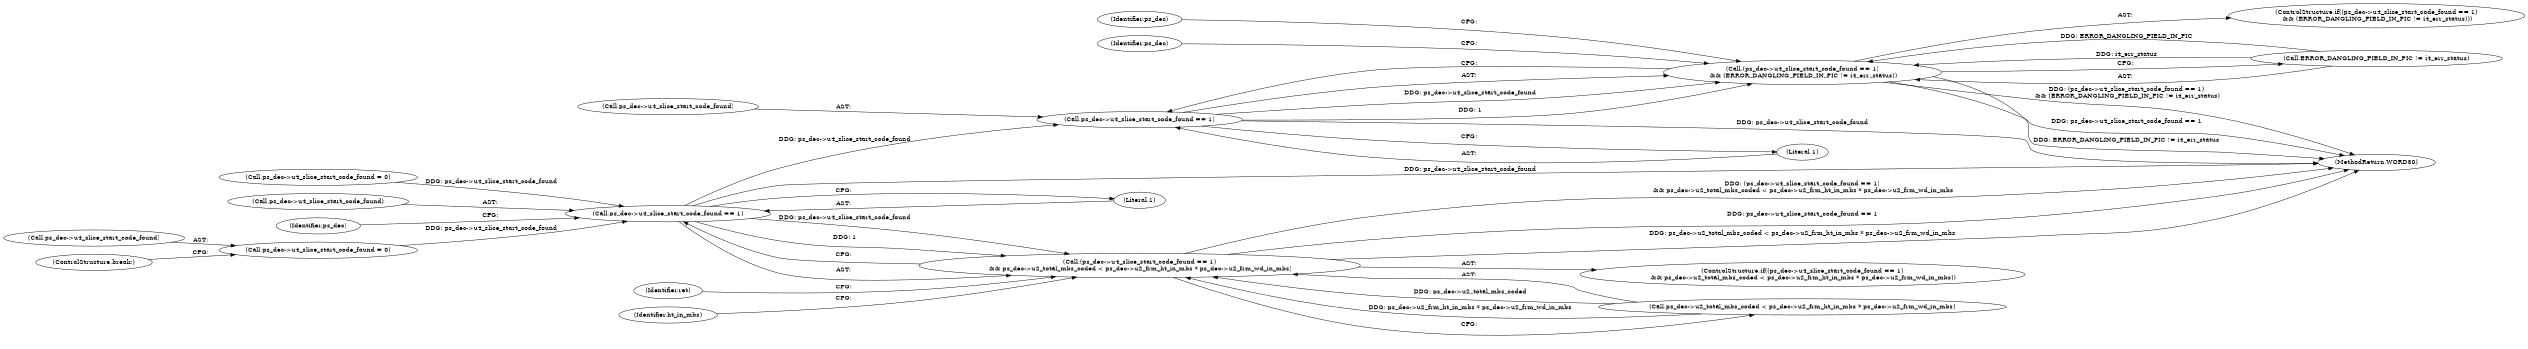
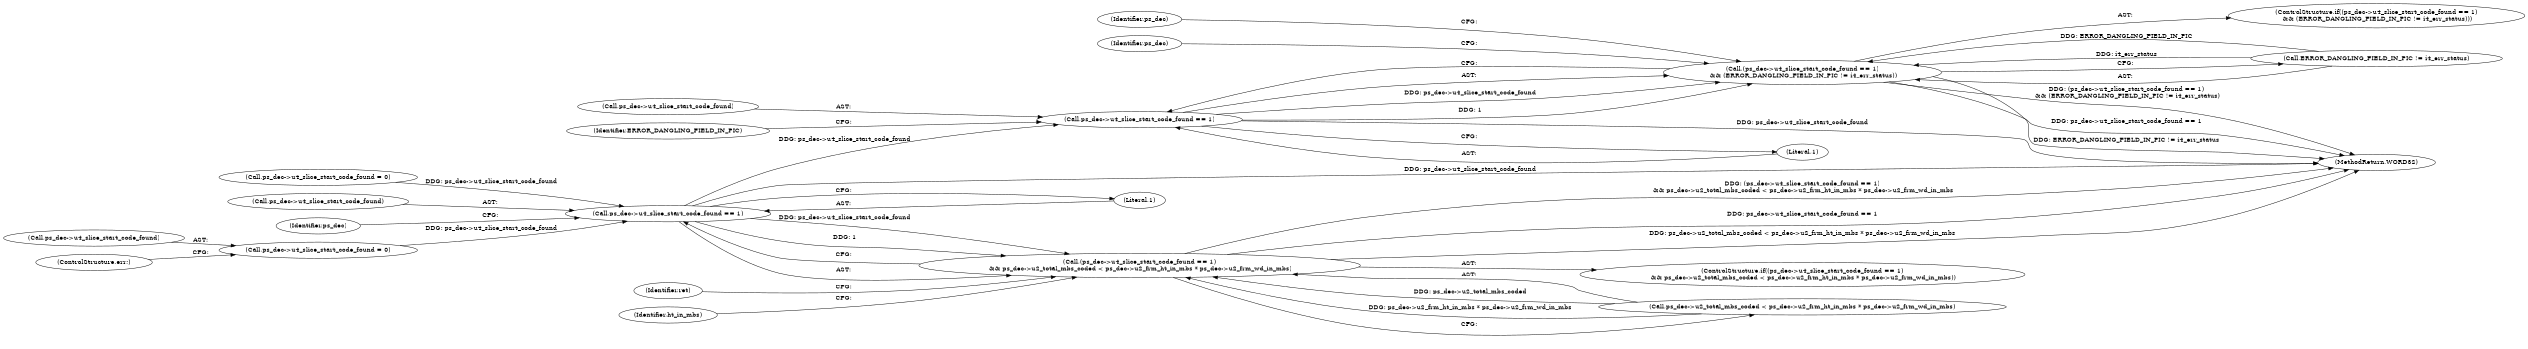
  digraph {
    rankdir=LR
    n1 [label="(Call,ps_dec->u4_slice_start_code_found = 0)"]
    n2 [label="(Call,ps_dec->u4_slice_start_code_found == 1)"]
    n3 [label="(Call,(ps_dec->u4_slice_start_code_found == 1)\n && ps_dec->u2_total_mbs_coded < ps_dec->u2_frm_ht_in_mbs * ps_dec->u2_frm_wd_in_mbs)"]
    n4 [label="(Call,ps_dec->u4_slice_start_code_found == 1)"]
-   n5 [label="(MethodReturn,WORD30)"]
+   n5 [label="(MethodReturn,WORD32)"]
    n6 [label="(Literal,1)"]
    n7 [label="(ControlStructure,if((ps_dec->u4_slice_start_code_found == 1)\n && ps_dec->u2_total_mbs_coded < ps_dec->u2_frm_ht_in_mbs * ps_dec->u2_frm_wd_in_mbs))"]
    n8 [label="(Call,ps_dec->u2_total_mbs_coded < ps_dec->u2_frm_ht_in_mbs * ps_dec->u2_frm_wd_in_mbs)"]
    n9 [label="(Call,(ps_dec->u4_slice_start_code_found == 1)\n && (ERROR_DANGLING_FIELD_IN_PIC != i4_err_status))"]
    n10 [label="(Literal,1)"]
    n11 [label="(ControlStructure,if((ps_dec->u4_slice_start_code_found == 1)\n && (ERROR_DANGLING_FIELD_IN_PIC != i4_err_status)))"]
    n12 [label="(Call,ERROR_DANGLING_FIELD_IN_PIC != i4_err_status)"]
    n13 [label="(Call,ps_dec->u4_slice_start_code_found)"]
    n14 [label="(Identifier,ret)"]
    n15 [label="(Identifier,ht_in_mbs)"]
    n16 [label="(Identifier,ps_dec)"]
    n17 [label="(Call,ps_dec->u4_slice_start_code_found = 0)"]
    n18 [label="(Call,ps_dec->u4_slice_start_code_found)"]
-   n19 [label="(ControlStructure,break;)"]
+   n19 [label="(ControlStructure,err;)"]
    n20 [label="(Call,ps_dec->u4_slice_start_code_found)"]
    n21 [label="(Identifier,ps_dec)"]
+   n22 [label="(Identifier,ERROR_DANGLING_FIELD_IN_PIC)"]
    n23 [label="(Identifier,ps_dec)"]
    n1 -> n2 [label="DDG: ps_dec->u4_slice_start_code_found"]
    n2 -> n3 [label="AST: "]
    n2 -> n3 [label="DDG: ps_dec->u4_slice_start_code_found"]
    n2 -> n3 [label="DDG: 1"]
    n2 -> n4 [label="DDG: ps_dec->u4_slice_start_code_found"]
    n2 -> n5 [label="DDG: ps_dec->u4_slice_start_code_found"]
    n2 -> n6 [label="CFG: "]
    n3 -> n2 [label="CFG: "]
    n3 -> n5 [label="DDG: (ps_dec->u4_slice_start_code_found == 1)\n && ps_dec->u2_total_mbs_coded < ps_dec->u2_frm_ht_in_mbs * ps_dec->u2_frm_wd_in_mbs"]
    n3 -> n5 [label="DDG: ps_dec->u4_slice_start_code_found == 1"]
    n3 -> n5 [label="DDG: ps_dec->u2_total_mbs_coded < ps_dec->u2_frm_ht_in_mbs * ps_dec->u2_frm_wd_in_mbs"]
    n3 -> n7 [label="AST: "]
    n3 -> n8 [label="CFG: "]
    n4 -> n5 [label="DDG: ps_dec->u4_slice_start_code_found"]
    n4 -> n9 [label="AST: "]
    n4 -> n9 [label="DDG: ps_dec->u4_slice_start_code_found"]
    n4 -> n9 [label="DDG: 1"]
    n4 -> n10 [label="CFG: "]
    n6 -> n2 [label="AST: "]
    n8 -> n3 [label="AST: "]
    n8 -> n3 [label="DDG: ps_dec->u2_total_mbs_coded"]
    n8 -> n3 [label="DDG: ps_dec->u2_frm_ht_in_mbs * ps_dec->u2_frm_wd_in_mbs"]
    n9 -> n4 [label="CFG: "]
    n9 -> n5 [label="DDG: ps_dec->u4_slice_start_code_found == 1"]
    n9 -> n5 [label="DDG: ERROR_DANGLING_FIELD_IN_PIC != i4_err_status"]
    n9 -> n5 [label="DDG: (ps_dec->u4_slice_start_code_found == 1)\n && (ERROR_DANGLING_FIELD_IN_PIC != i4_err_status)"]
    n9 -> n11 [label="AST: "]
    n9 -> n12 [label="CFG: "]
    n10 -> n4 [label="AST: "]
    n12 -> n9 [label="AST: "]
    n12 -> n9 [label="DDG: ERROR_DANGLING_FIELD_IN_PIC"]
    n12 -> n9 [label="DDG: i4_err_status"]
    n13 -> n1 [label="AST: "]
    n14 -> n3 [label="CFG: "]
    n15 -> n3 [label="CFG: "]
    n16 -> n9 [label="CFG: "]
    n17 -> n2 [label="DDG: ps_dec->u4_slice_start_code_found"]
    n18 -> n4 [label="AST: "]
    n19 -> n1 [label="CFG: "]
    n20 -> n2 [label="AST: "]
    n21 -> n9 [label="CFG: "]
+   n22 -> n4 [label="CFG: "]
    n23 -> n2 [label="CFG: "]
  }
